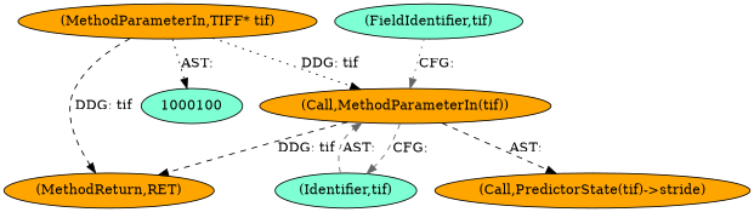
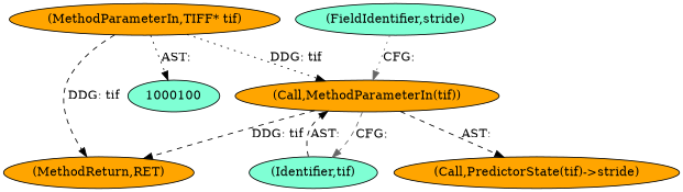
  digraph {
    node [fillcolor=orange style=filled]
    edge [color=black style=dashed]
    n1 [label="(Call,MethodParameterIn(tif))"]
    n2 [fillcolor=aquamarine label="(Identifier,tif)"]
    n3 [label="(MethodReturn,RET)"]
    n4 [label="(Call,PredictorState(tif)->stride)"]
    n5 [label="(MethodParameterIn,TIFF* tif)"]
    1000100 [fillcolor=aquamarine]
-   n7 [fillcolor=aquamarine label="(FieldIdentifier,tif)"]
+   n7 [fillcolor=aquamarine label="(FieldIdentifier,stride)"]
    n1 -> n2 [color=gray40 label="CFG: "]
    n1 -> n3 [label="DDG: tif"]
    n1 -> n4 [label="AST: "]
-   n2 -> n1 [color=gray40 label="AST: "]
+   n2 -> n1 [label="AST: "]
    n5 -> n1 [label="DDG: tif" style=dotted]
    n5 -> n3 [label="DDG: tif"]
    n5 -> 1000100 [label="AST: " style=dotted]
    n7 -> n1 [color=gray40 label="CFG: " style=dotted]
  }
